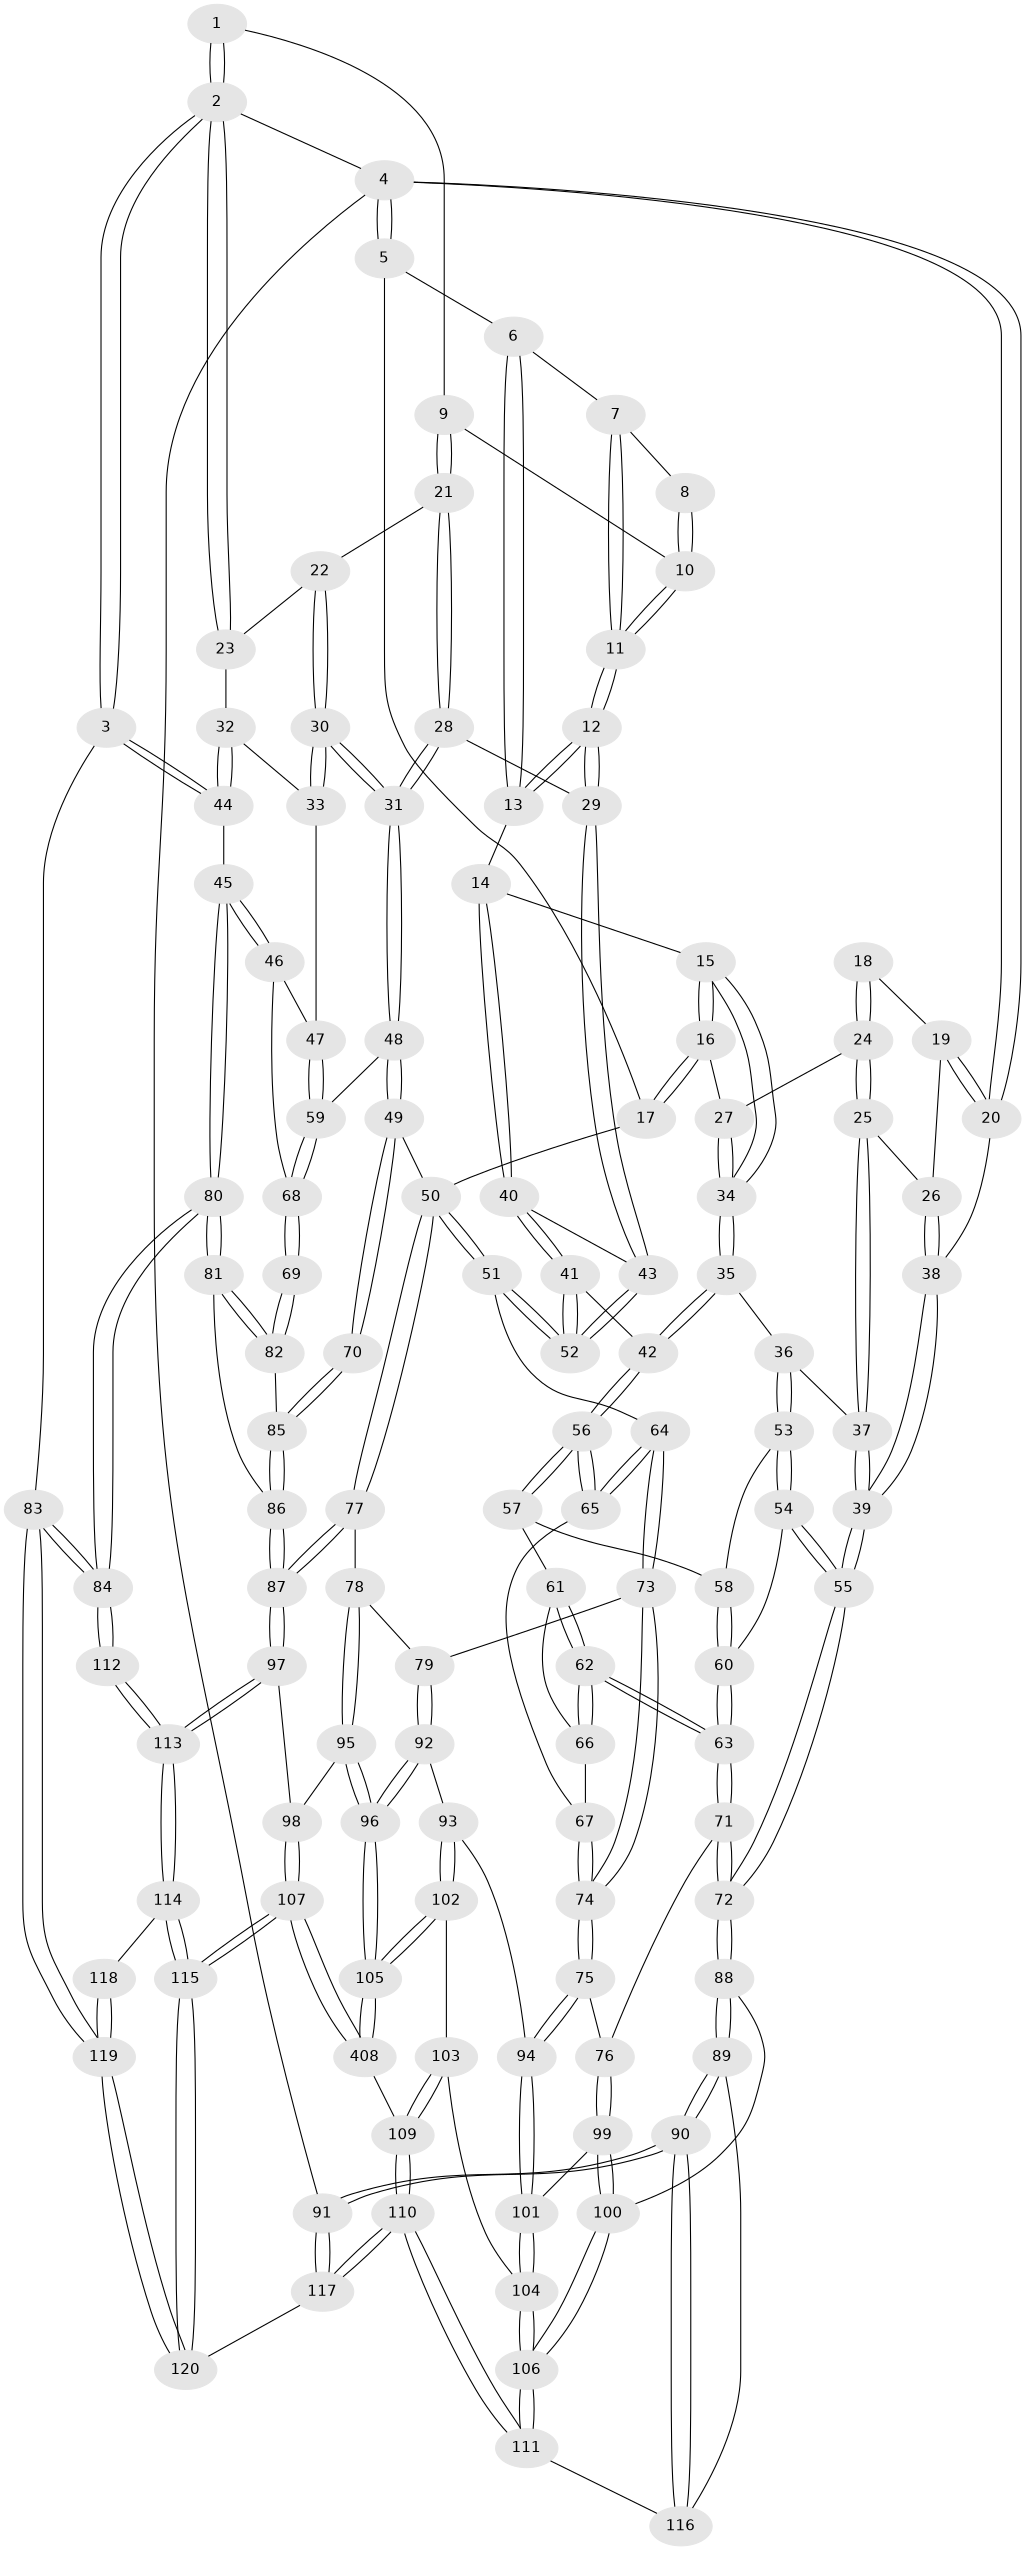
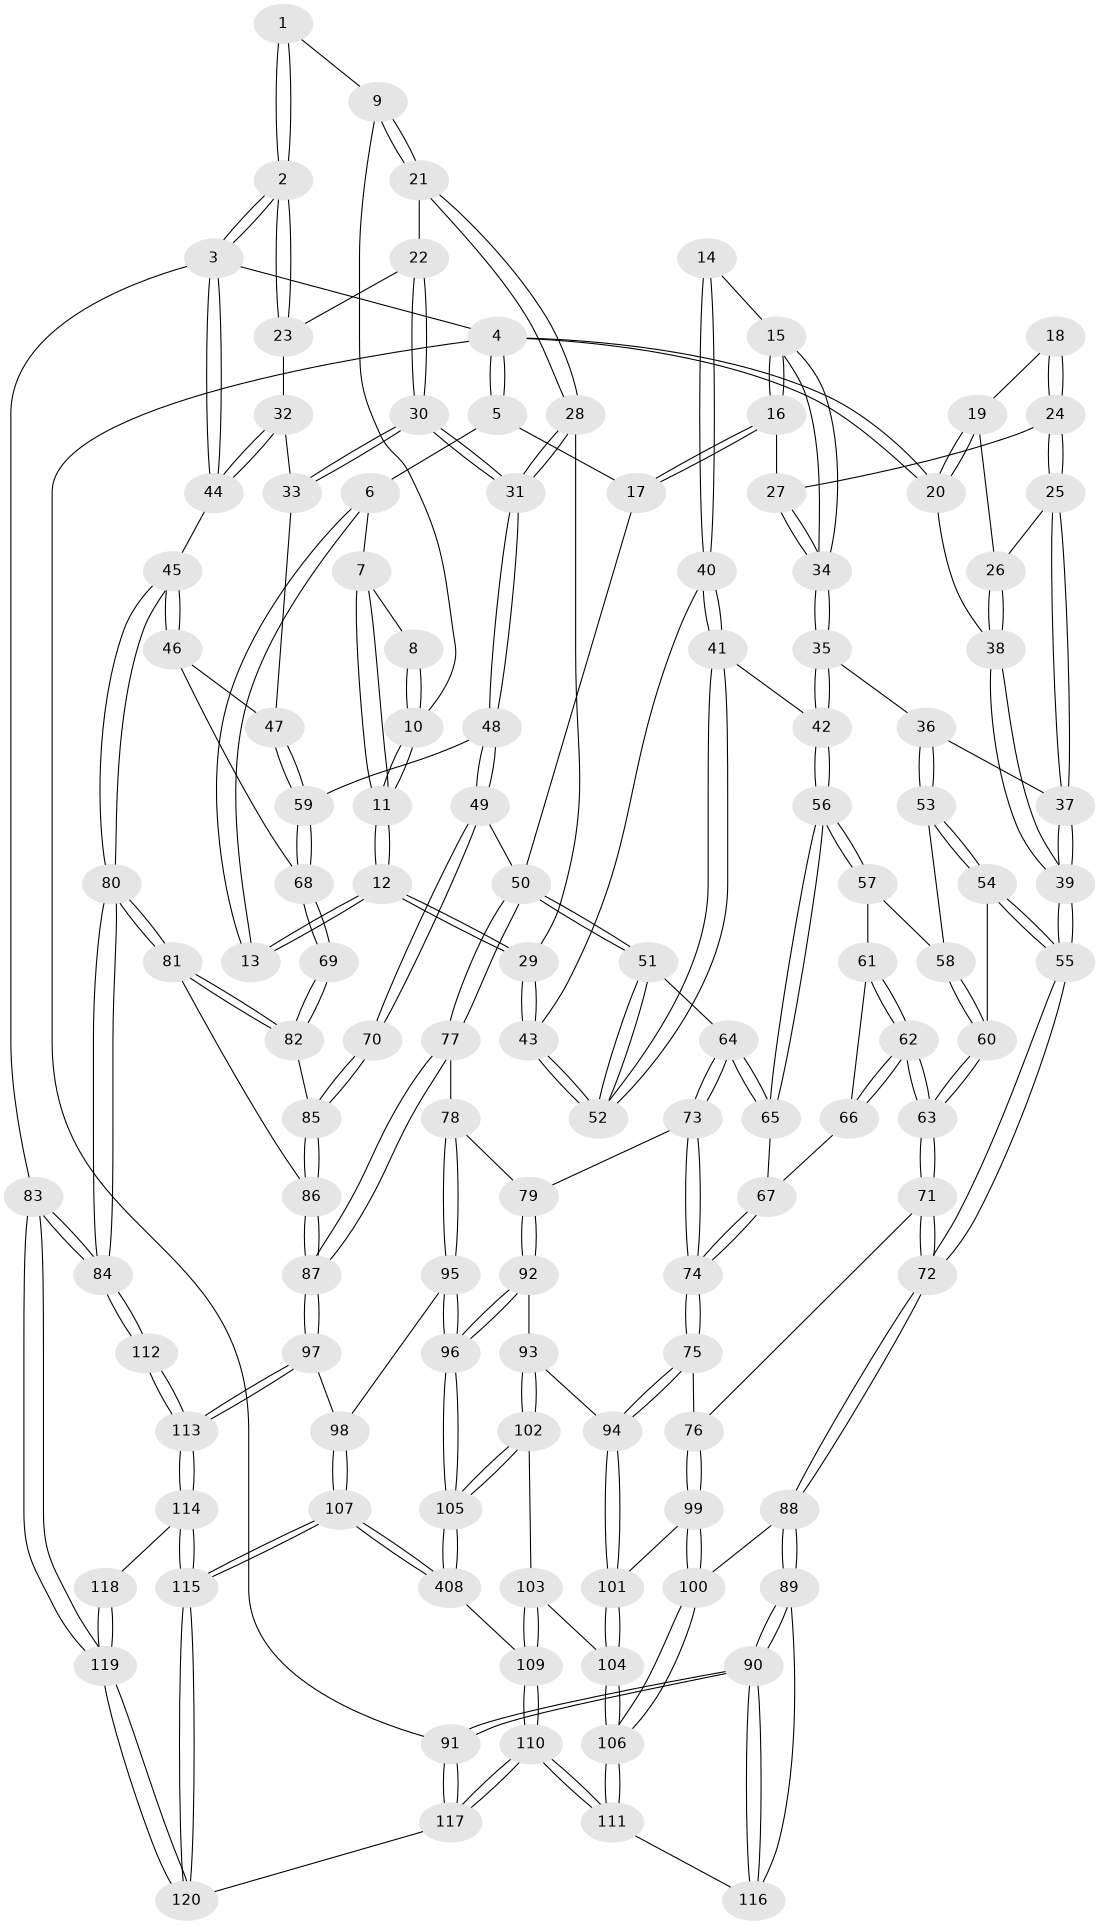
  graph {
    fontname="DejaVu Sans"
    node [color=gray90 fontname="DejaVu Sans" style=filled]
    edge [fontname="DejaVu Sans"]
    1
    2
    9
    3
    23
    10
    21
    4
    44
    83
    32
    5
    20
    91
    45
    84
    119
    6
    17
    38
    117
    7
    13
    50
    8
    11
    14
    12
    22
    28
    29
    43
    15
    40
    16
    34
    41
    27
    35
    18
    19
    24
    26
    25
    39
    30
    31
    33
    37
    48
    52
    47
    59
    49
    36
    42
    53
    56
    54
    58
    55
    72
    57
    65
    46
    80
    68
    81
    69
    70
    51
    77
    85
    64
    78
    87
    73
    60
    63
    88
    61
    67
    62
    66
    71
    76
    74
    79
    75
    82
    86
    99
    89
    100
    92
    94
    101
    95
    97
    96
    98
    93
    112
    120
    113
    90
    116
    106
    102
    105
    103
    104
    107
    n114 [label=408]
    114
    115
    111
    109
    110
    118
    1 -- 2
    1 -- 2
    1 -- 9
    2 -- 3
    2 -- 3
    2 -- 23
    2 -- 23
    9 -- 10
    9 -- 21
    9 -- 21
-   2 -- 4
+   3 -- 4
    3 -- 44
    3 -- 44
    3 -- 83
    23 -- 32
    10 -- 11
    10 -- 11
    21 -- 22
    21 -- 28
    21 -- 28
    4 -- 5
    4 -- 5
    4 -- 20
    4 -- 20
    4 -- 91
    44 -- 45
    83 -- 84
    83 -- 84
    83 -- 119
    83 -- 119
    32 -- 44
    32 -- 44
    32 -- 33
    5 -- 6
    5 -- 17
    20 -- 38
    91 -- 117
    91 -- 117
    45 -- 46
    45 -- 46
    45 -- 80
    45 -- 80
    84 -- 112
    84 -- 112
    119 -- 120
    119 -- 120
    6 -- 7
    6 -- 13
    6 -- 13
    17 -- 50
    38 -- 39
    38 -- 39
    117 -- 120
    7 -- 8
    7 -- 11
    7 -- 11
-   13 -- 14
    50 -- 51
    50 -- 51
    50 -- 77
    50 -- 77
    8 -- 10
    8 -- 10
    11 -- 12
    11 -- 12
    14 -- 15
    14 -- 40
    14 -- 40
    12 -- 13
    12 -- 13
    12 -- 29
    12 -- 29
    22 -- 23
    22 -- 30
    22 -- 30
    28 -- 29
    28 -- 31
    28 -- 31
    29 -- 43
    29 -- 43
    43 -- 52
    43 -- 52
    15 -- 16
    15 -- 16
    15 -- 34
    15 -- 34
    40 -- 43
    40 -- 41
    40 -- 41
    16 -- 17
    16 -- 17
    16 -- 27
    34 -- 35
    34 -- 35
    41 -- 52
    41 -- 52
    41 -- 42
    27 -- 34
    27 -- 34
    35 -- 36
    35 -- 42
    35 -- 42
    18 -- 19
    18 -- 24
    18 -- 24
    19 -- 20
    19 -- 20
    19 -- 26
    24 -- 27
    24 -- 25
    24 -- 25
    26 -- 38
    26 -- 38
    25 -- 26
    25 -- 37
    25 -- 37
    39 -- 55
    39 -- 55
    30 -- 31
    30 -- 31
    30 -- 33
    30 -- 33
    31 -- 48
    31 -- 48
    33 -- 47
    37 -- 39
    37 -- 39
    48 -- 59
    48 -- 49
    48 -- 49
    47 -- 59
    47 -- 59
    59 -- 68
    59 -- 68
    49 -- 50
    49 -- 70
    49 -- 70
    36 -- 37
    36 -- 53
    36 -- 53
    42 -- 56
    42 -- 56
    53 -- 54
    53 -- 54
    53 -- 58
    56 -- 57
    56 -- 57
    56 -- 65
    56 -- 65
    54 -- 55
    54 -- 55
    54 -- 60
    58 -- 60
    58 -- 60
    55 -- 72
    55 -- 72
    72 -- 88
    72 -- 88
    57 -- 58
    57 -- 61
    65 -- 67
    46 -- 47
    46 -- 68
    80 -- 84
    80 -- 84
    80 -- 81
    80 -- 81
    68 -- 69
    68 -- 69
    81 -- 82
    81 -- 82
    81 -- 86
    69 -- 82
    69 -- 82
    70 -- 85
    70 -- 85
    51 -- 52
    51 -- 52
    51 -- 64
    77 -- 78
    77 -- 87
    77 -- 87
    85 -- 86
    85 -- 86
    64 -- 65
    64 -- 65
    64 -- 73
    64 -- 73
    78 -- 79
    78 -- 95
    78 -- 95
    87 -- 97
    87 -- 97
    73 -- 74
    73 -- 74
    73 -- 79
    60 -- 63
    60 -- 63
    63 -- 71
    63 -- 71
    88 -- 89
    88 -- 89
    88 -- 100
    61 -- 62
    61 -- 62
    61 -- 66
    67 -- 74
    67 -- 74
    62 -- 63
    62 -- 63
    62 -- 66
    62 -- 66
    66 -- 67
    71 -- 72
    71 -- 72
    71 -- 76
    76 -- 99
    76 -- 99
    74 -- 75
    74 -- 75
    79 -- 92
    79 -- 92
    75 -- 76
    75 -- 94
    75 -- 94
    82 -- 85
    86 -- 87
    86 -- 87
    99 -- 100
    99 -- 100
    99 -- 101
    89 -- 90
    89 -- 90
    89 -- 116
    100 -- 106
    100 -- 106
    92 -- 96
    92 -- 96
    92 -- 93
    94 -- 101
    94 -- 101
    101 -- 104
    101 -- 104
    95 -- 96
    95 -- 96
    95 -- 98
    97 -- 98
    97 -- 113
    97 -- 113
    96 -- 105
    96 -- 105
    98 -- 107
    98 -- 107
    93 -- 94
    93 -- 102
    93 -- 102
    112 -- 113
    112 -- 113
    113 -- 114
    113 -- 114
    90 -- 91
    90 -- 91
    90 -- 116
    90 -- 116
    106 -- 111
    106 -- 111
    102 -- 105
    102 -- 105
    102 -- 103
    105 -- n114
    105 -- n114
    103 -- 104
    103 -- 109
    103 -- 109
    104 -- 106
    104 -- 106
    107 -- n114
    107 -- n114
    107 -- 115
    107 -- 115
    n114 -- 109
    114 -- 115
    114 -- 115
    114 -- 118
    115 -- 120
    115 -- 120
    111 -- 116
    109 -- 110
    109 -- 110
    110 -- 117
    110 -- 117
    110 -- 111
    110 -- 111
    118 -- 119
    118 -- 119
  }
